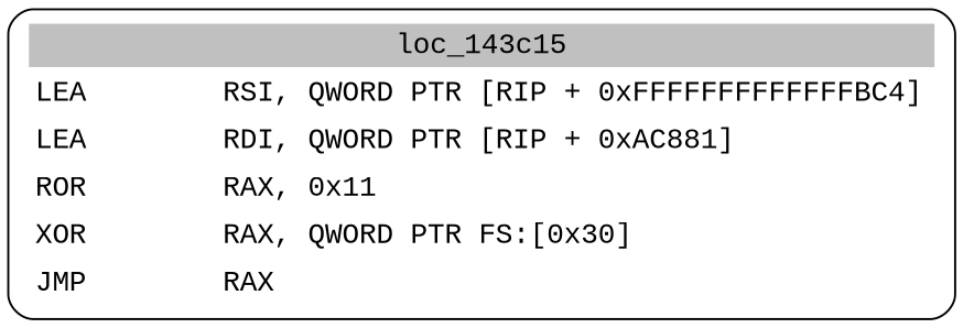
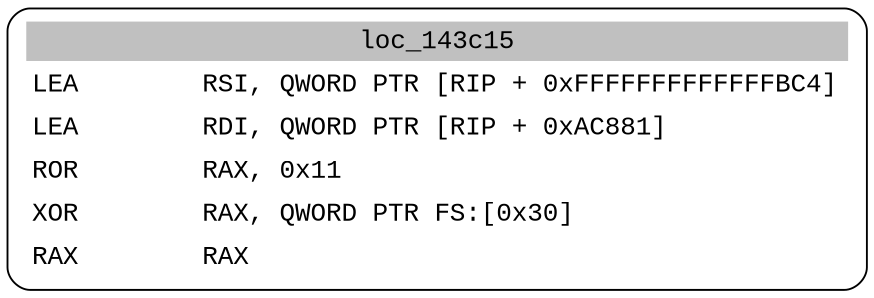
  digraph {
    rankdir=LR
-   n1 [fontname="Courier New" label=<<table border="0" cellborder="0" cellpadding="3"><tr><td align="center" colspan="2" bgcolor="grey">loc_143c15</td></tr><tr><td align="left">LEA        RSI, QWORD PTR [RIP + 0xFFFFFFFFFFFFFBC4]</td></tr><tr><td align="left">LEA        RDI, QWORD PTR [RIP + 0xAC881]</td></tr><tr><td align="left">ROR        RAX, 0x11</td></tr><tr><td align="left">XOR        RAX, QWORD PTR FS:[0x30]</td></tr><tr><td align="left">JMP        RAX</td></tr></table>> shape=Mrecord]
+   n1 [fontname="Courier New" label=<<table border="0" cellborder="0" cellpadding="3"><tr><td align="center" colspan="2" bgcolor="grey">loc_143c15</td></tr><tr><td align="left">LEA        RSI, QWORD PTR [RIP + 0xFFFFFFFFFFFFFBC4]</td></tr><tr><td align="left">LEA        RDI, QWORD PTR [RIP + 0xAC881]</td></tr><tr><td align="left">ROR        RAX, 0x11</td></tr><tr><td align="left">XOR        RAX, QWORD PTR FS:[0x30]</td></tr><tr><td align="left">RAX        RAX</td></tr></table>> shape=Mrecord]
  }
